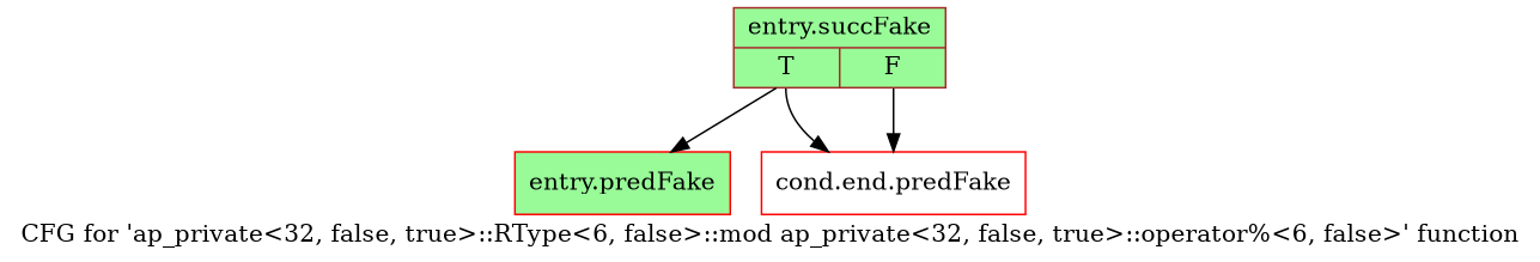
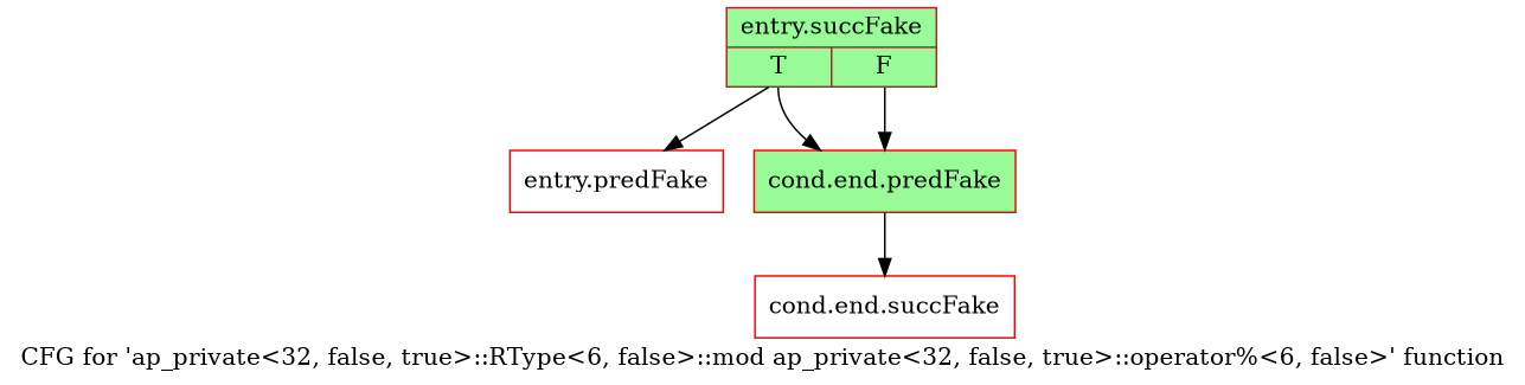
  digraph {
    label="CFG for 'ap_private\<32, false, true\>::RType\<6, false\>::mod ap_private\<32, false, true\>::operator%\<6, false\>' function"
    node [color=red fillcolor=palegreen shape=record style=filled filename="/home/omerfaruk/tools/Xilinx/Vitis_HLS/2023.2/include/etc/ap_private.h" linenumber=2586]
    edge [execusionnum=0 filename="/home/omerfaruk/tools/Xilinx/Vitis_HLS/2023.2/include/etc/ap_private.h"]
-   n1 [label="{entry.predFake}" filename="" linenumber=""]
+   n1 [fillcolor=white label="{entry.predFake}" filename="" linenumber=""]
    n2 [color=brown label="{entry.succFake|{<s0>T|<s1>F}}"]
-   n3 [fillcolor=white label="{cond.end.predFake}"]
+   n3 [label="{cond.end.predFake}"]
+   n4 [fillcolor=white label="{cond.end.succFake}" linenumber=2588]
    n2 -> n1
    n2 -> n3 [tailport=s0]
    n2 -> n3 [tailport=s1]
+   n3 -> n4
  }
